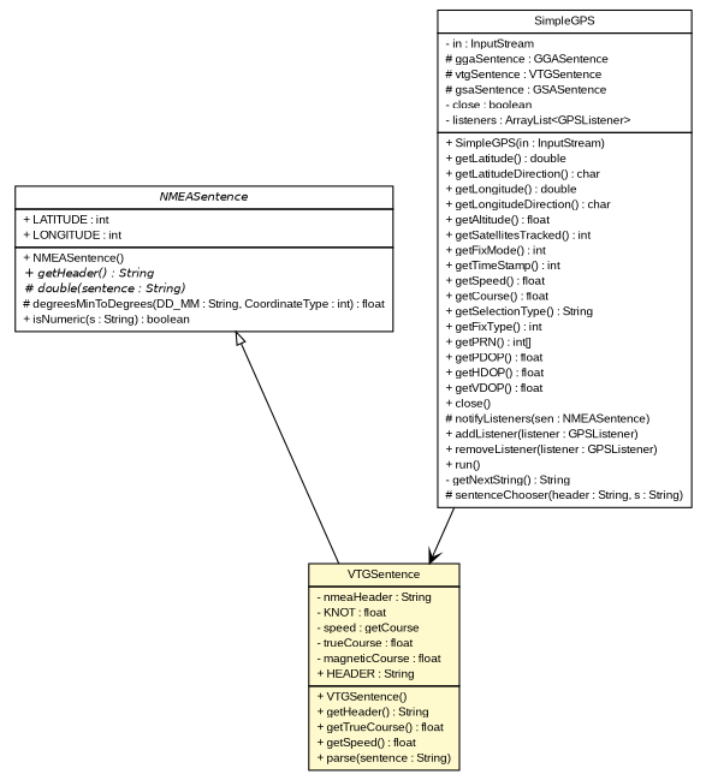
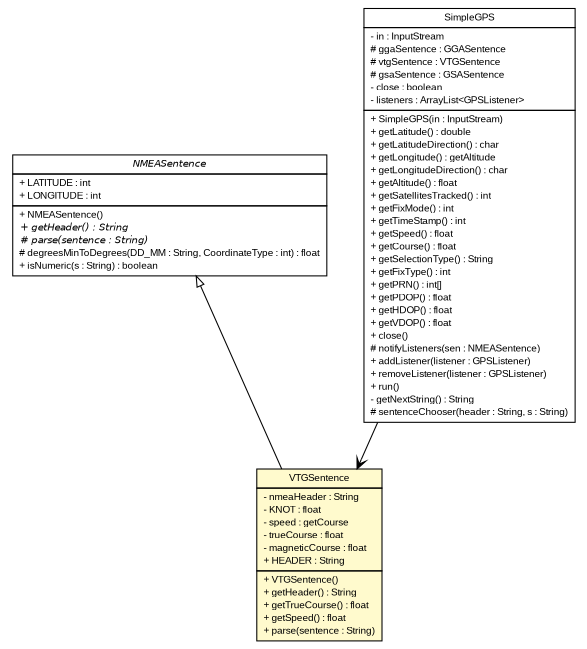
  digraph {
    fontname="Liberation Sans"
    nodesep=0.25
    ranksep=0.5
    node [fontcolor=black fontname="Liberation Sans" fontsize=9.0 shape=plaintext]
    edge [fontname="Liberation Sans" headport=p labelfontname=Helvetica labelfontsize=10 tailport=p]
-   n1 [label=<<table title="lejos.hardware.gps.NMEASentence" border="0" cellborder="1" cellspacing="0" cellpadding="2" port="p" href="./NMEASentence.html"> 		<tr><td><table border="0" cellspacing="0" cellpadding="1"> <tr><td align="center" balign="center"><font face="Helvetica-Oblique"> NMEASentence </font></td></tr> 		</table></td></tr> 		<tr><td><table border="0" cellspacing="0" cellpadding="1"> <tr><td align="left" balign="left"> + LATITUDE : int </td></tr> <tr><td align="left" balign="left"> + LONGITUDE : int </td></tr> 		</table></td></tr> 		<tr><td><table border="0" cellspacing="0" cellpadding="1"> <tr><td align="left" balign="left"> + NMEASentence() </td></tr> <tr><td align="left" balign="left"><font face="Helvetica-Oblique" point-size="9.0"> + getHeader() : String </font></td></tr> <tr><td align="left" balign="left"><font face="Helvetica-Oblique" point-size="9.0"> # double(sentence : String) </font></td></tr> <tr><td align="left" balign="left"> # degreesMinToDegrees(DD_MM : String, CoordinateType : int) : float </td></tr> <tr><td align="left" balign="left"> + isNumeric(s : String) : boolean </td></tr> 		</table></td></tr> 		</table>>]
+   n1 [label=<<table title="lejos.hardware.gps.NMEASentence" border="0" cellborder="1" cellspacing="0" cellpadding="2" port="p" href="./NMEASentence.html"> 		<tr><td><table border="0" cellspacing="0" cellpadding="1"> <tr><td align="center" balign="center"><font face="Helvetica-Oblique"> NMEASentence </font></td></tr> 		</table></td></tr> 		<tr><td><table border="0" cellspacing="0" cellpadding="1"> <tr><td align="left" balign="left"> + LATITUDE : int </td></tr> <tr><td align="left" balign="left"> + LONGITUDE : int </td></tr> 		</table></td></tr> 		<tr><td><table border="0" cellspacing="0" cellpadding="1"> <tr><td align="left" balign="left"> + NMEASentence() </td></tr> <tr><td align="left" balign="left"><font face="Helvetica-Oblique" point-size="9.0"> + getHeader() : String </font></td></tr> <tr><td align="left" balign="left"><font face="Helvetica-Oblique" point-size="9.0"> # parse(sentence : String) </font></td></tr> <tr><td align="left" balign="left"> # degreesMinToDegrees(DD_MM : String, CoordinateType : int) : float </td></tr> <tr><td align="left" balign="left"> + isNumeric(s : String) : boolean </td></tr> 		</table></td></tr> 		</table>>]
    n2 [label=<<table title="lejos.hardware.gps.VTGSentence" border="0" cellborder="1" cellspacing="0" cellpadding="2" port="p" bgcolor="lemonChiffon" href="./VTGSentence.html"> 		<tr><td><table border="0" cellspacing="0" cellpadding="1"> <tr><td align="center" balign="center"> VTGSentence </td></tr> 		</table></td></tr> 		<tr><td><table border="0" cellspacing="0" cellpadding="1"> <tr><td align="left" balign="left"> - nmeaHeader : String </td></tr> <tr><td align="left" balign="left"> - KNOT : float </td></tr> <tr><td align="left" balign="left"> - speed : getCourse </td></tr> <tr><td align="left" balign="left"> - trueCourse : float </td></tr> <tr><td align="left" balign="left"> - magneticCourse : float </td></tr> <tr><td align="left" balign="left"> + HEADER : String </td></tr> 		</table></td></tr> 		<tr><td><table border="0" cellspacing="0" cellpadding="1"> <tr><td align="left" balign="left"> + VTGSentence() </td></tr> <tr><td align="left" balign="left"> + getHeader() : String </td></tr> <tr><td align="left" balign="left"> + getTrueCourse() : float </td></tr> <tr><td align="left" balign="left"> + getSpeed() : float </td></tr> <tr><td align="left" balign="left"> + parse(sentence : String) </td></tr> 		</table></td></tr> 		</table>>]
-   n3 [label=<<table title="lejos.hardware.gps.SimpleGPS" border="0" cellborder="1" cellspacing="0" cellpadding="2" port="p" href="./SimpleGPS.html"> 		<tr><td><table border="0" cellspacing="0" cellpadding="1"> <tr><td align="center" balign="center"> SimpleGPS </td></tr> 		</table></td></tr> 		<tr><td><table border="0" cellspacing="0" cellpadding="1"> <tr><td align="left" balign="left"> - in : InputStream </td></tr> <tr><td align="left" balign="left"> # ggaSentence : GGASentence </td></tr> <tr><td align="left" balign="left"> # vtgSentence : VTGSentence </td></tr> <tr><td align="left" balign="left"> # gsaSentence : GSASentence </td></tr> <tr><td align="left" balign="left"> - close : boolean </td></tr> <tr><td align="left" balign="left"> - listeners : ArrayList&lt;GPSListener&gt; </td></tr> 		</table></td></tr> 		<tr><td><table border="0" cellspacing="0" cellpadding="1"> <tr><td align="left" balign="left"> + SimpleGPS(in : InputStream) </td></tr> <tr><td align="left" balign="left"> + getLatitude() : double </td></tr> <tr><td align="left" balign="left"> + getLatitudeDirection() : char </td></tr> <tr><td align="left" balign="left"> + getLongitude() : double </td></tr> <tr><td align="left" balign="left"> + getLongitudeDirection() : char </td></tr> <tr><td align="left" balign="left"> + getAltitude() : float </td></tr> <tr><td align="left" balign="left"> + getSatellitesTracked() : int </td></tr> <tr><td align="left" balign="left"> + getFixMode() : int </td></tr> <tr><td align="left" balign="left"> + getTimeStamp() : int </td></tr> <tr><td align="left" balign="left"> + getSpeed() : float </td></tr> <tr><td align="left" balign="left"> + getCourse() : float </td></tr> <tr><td align="left" balign="left"> + getSelectionType() : String </td></tr> <tr><td align="left" balign="left"> + getFixType() : int </td></tr> <tr><td align="left" balign="left"> + getPRN() : int[] </td></tr> <tr><td align="left" balign="left"> + getPDOP() : float </td></tr> <tr><td align="left" balign="left"> + getHDOP() : float </td></tr> <tr><td align="left" balign="left"> + getVDOP() : float </td></tr> <tr><td align="left" balign="left"> + close() </td></tr> <tr><td align="left" balign="left"> # notifyListeners(sen : NMEASentence) </td></tr> <tr><td align="left" balign="left"> + addListener(listener : GPSListener) </td></tr> <tr><td align="left" balign="left"> + removeListener(listener : GPSListener) </td></tr> <tr><td align="left" balign="left"> + run() </td></tr> <tr><td align="left" balign="left"> - getNextString() : String </td></tr> <tr><td align="left" balign="left"> # sentenceChooser(header : String, s : String) </td></tr> 		</table></td></tr> 		</table>>]
+   n3 [label=<<table title="lejos.hardware.gps.SimpleGPS" border="0" cellborder="1" cellspacing="0" cellpadding="2" port="p" href="./SimpleGPS.html"> 		<tr><td><table border="0" cellspacing="0" cellpadding="1"> <tr><td align="center" balign="center"> SimpleGPS </td></tr> 		</table></td></tr> 		<tr><td><table border="0" cellspacing="0" cellpadding="1"> <tr><td align="left" balign="left"> - in : InputStream </td></tr> <tr><td align="left" balign="left"> # ggaSentence : GGASentence </td></tr> <tr><td align="left" balign="left"> # vtgSentence : VTGSentence </td></tr> <tr><td align="left" balign="left"> # gsaSentence : GSASentence </td></tr> <tr><td align="left" balign="left"> - close : boolean </td></tr> <tr><td align="left" balign="left"> - listeners : ArrayList&lt;GPSListener&gt; </td></tr> 		</table></td></tr> 		<tr><td><table border="0" cellspacing="0" cellpadding="1"> <tr><td align="left" balign="left"> + SimpleGPS(in : InputStream) </td></tr> <tr><td align="left" balign="left"> + getLatitude() : double </td></tr> <tr><td align="left" balign="left"> + getLatitudeDirection() : char </td></tr> <tr><td align="left" balign="left"> + getLongitude() : getAltitude </td></tr> <tr><td align="left" balign="left"> + getLongitudeDirection() : char </td></tr> <tr><td align="left" balign="left"> + getAltitude() : float </td></tr> <tr><td align="left" balign="left"> + getSatellitesTracked() : int </td></tr> <tr><td align="left" balign="left"> + getFixMode() : int </td></tr> <tr><td align="left" balign="left"> + getTimeStamp() : int </td></tr> <tr><td align="left" balign="left"> + getSpeed() : float </td></tr> <tr><td align="left" balign="left"> + getCourse() : float </td></tr> <tr><td align="left" balign="left"> + getSelectionType() : String </td></tr> <tr><td align="left" balign="left"> + getFixType() : int </td></tr> <tr><td align="left" balign="left"> + getPRN() : int[] </td></tr> <tr><td align="left" balign="left"> + getPDOP() : float </td></tr> <tr><td align="left" balign="left"> + getHDOP() : float </td></tr> <tr><td align="left" balign="left"> + getVDOP() : float </td></tr> <tr><td align="left" balign="left"> + close() </td></tr> <tr><td align="left" balign="left"> # notifyListeners(sen : NMEASentence) </td></tr> <tr><td align="left" balign="left"> + addListener(listener : GPSListener) </td></tr> <tr><td align="left" balign="left"> + removeListener(listener : GPSListener) </td></tr> <tr><td align="left" balign="left"> + run() </td></tr> <tr><td align="left" balign="left"> - getNextString() : String </td></tr> <tr><td align="left" balign="left"> # sentenceChooser(header : String, s : String) </td></tr> 		</table></td></tr> 		</table>>]
    n1 -> n2 [arrowtail=empty dir=back fontsize=10]
    n3 -> n2 [arrowhead=open color=black fontcolor=black fontsize=10.0]
  }
